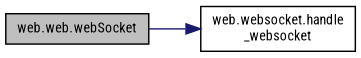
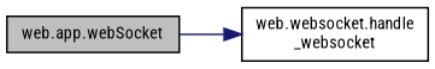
  digraph {
    rankdir=LR
    fontname="Roboto Condensed"
    node [color=black fontname="Roboto Condensed" fontsize=10 shape=record style=filled]
-   n1 [fillcolor=grey75 fontcolor=black height=0.2 label="web.web.webSocket" width=0.4]
+   n1 [fillcolor=grey75 fontcolor=black height=0.2 label="web.app.webSocket" width=0.4]
    n2 [fillcolor=white height=0.2 label="web.websocket.handle\l_websocket" width=0.4]
    n1 -> n2 [color=midnightblue fontname="Roboto Condensed" fontsize=10 labelfontname=Helvetica labelfontsize=10 style=solid]
  }
